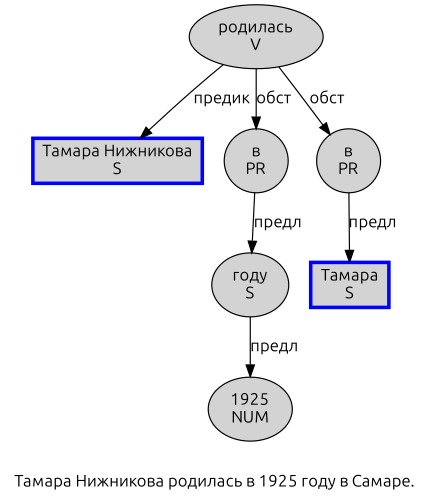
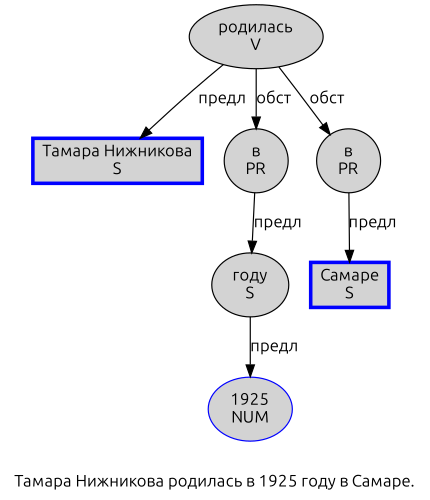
  digraph {
    fontname=Ubuntu
    label="Тамара Нижникова родилась в 1925 году в Самаре."
    node [fillcolor=lightgray fontname=Ubuntu penwidth=1 shape=ellipse style=filled]
    edge [fontname=Ubuntu]
    n1 [color=blue label="Тамара Нижникова\nS" penwidth=3 shape=box]
    n2 [label="родилась\nV"]
    n3 [label="в\nPR"]
    n4 [label="в\nPR"]
    n5 [label="году\nS"]
-   n6 [color=blue label="Тамара\nS" penwidth=3 shape=box]
-   n7 [label="1925\nNUM"]
-   n2 -> n1 [label="предик"]
+   n6 [color=blue label="Самаре\nS" penwidth=3 shape=box]
+   n7 [label="1925\nNUM" color=blue]
+   n2 -> n1 [label="предл"]
    n2 -> n3 [label="обст"]
    n2 -> n4 [label="обст"]
    n3 -> n5 [label="предл"]
    n4 -> n6 [label="предл"]
    n5 -> n7 [label="предл"]
  }
